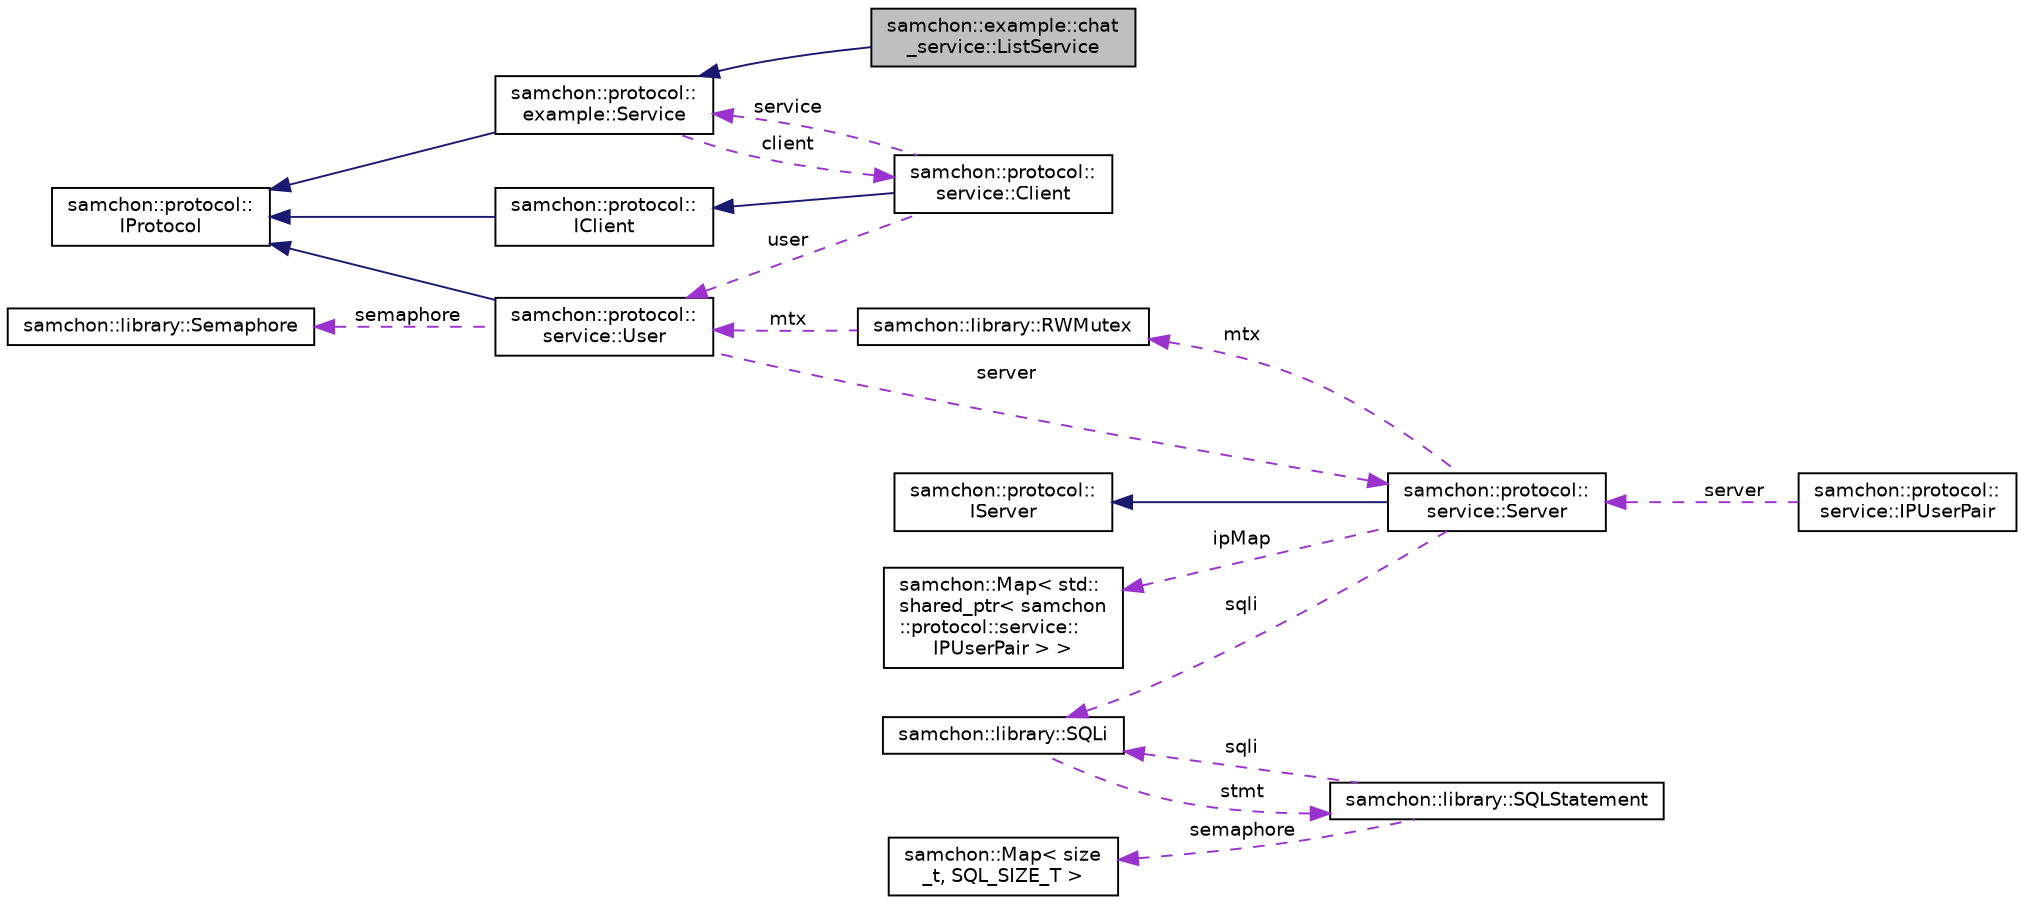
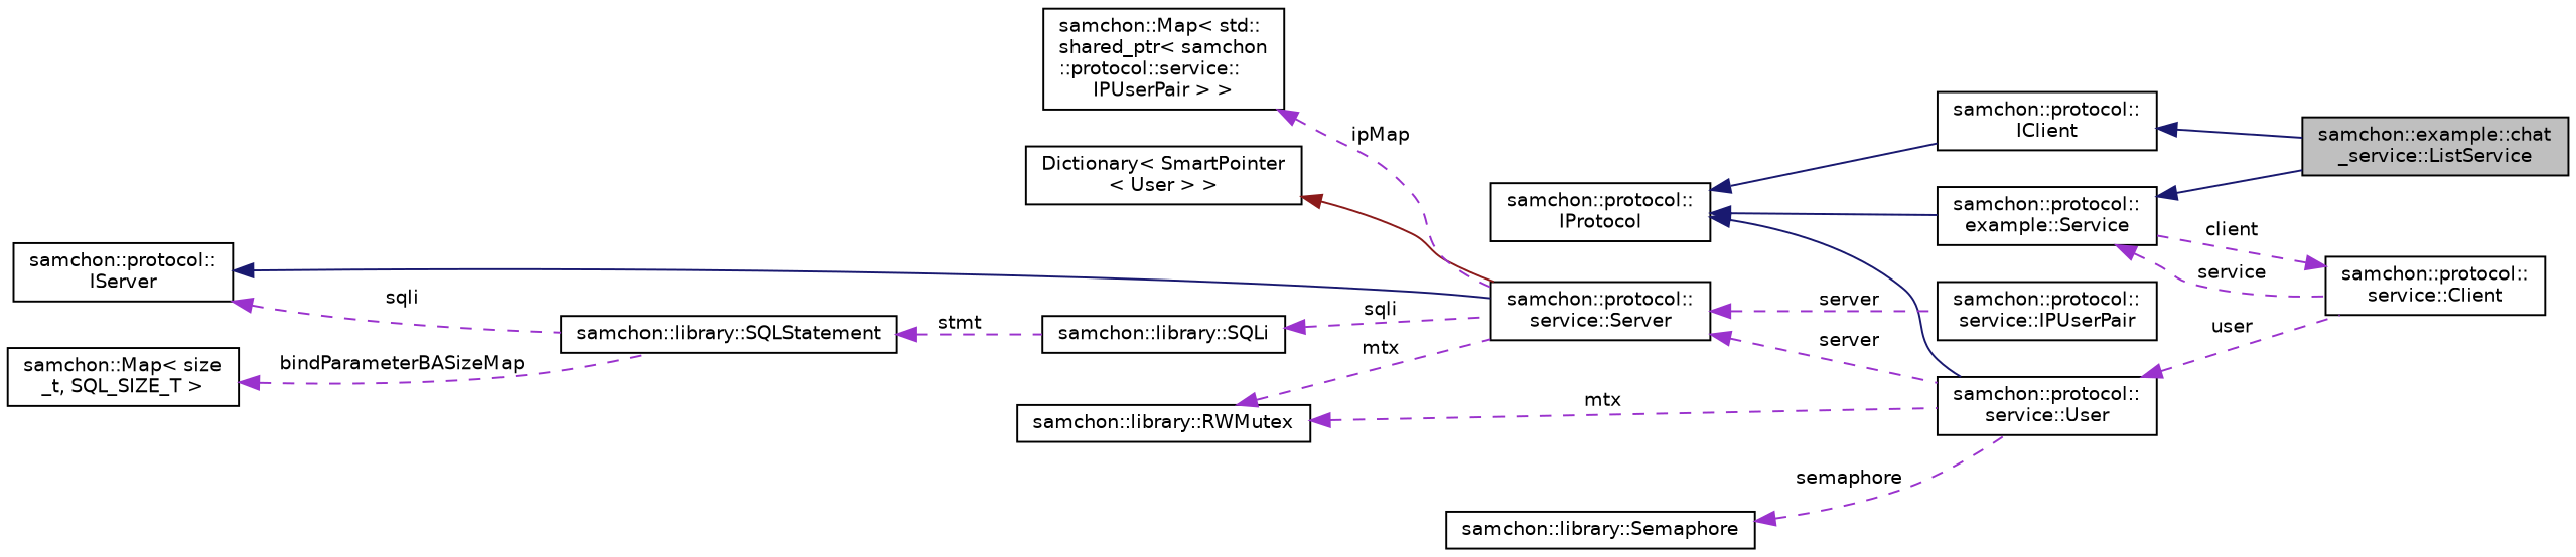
  digraph {
    rankdir=LR
    node [color=black fillcolor=white fontname=Helvetica fontsize=10 shape=record style=filled]
    edge [color=darkorchid3 dir=back fontname=Helvetica fontsize=10 labelfontname=Helvetica labelfontsize=10 style=dashed]
    n1 [fillcolor=grey75 fontcolor=black height=0.2 label="samchon::example::chat\l_service::ListService" width=0.4]
    n2 [height=0.2 label="samchon::protocol::\lexample::Service" width=0.4]
    n3 [height=0.2 label="samchon::protocol::\lservice::Client" width=0.4]
    n4 [height=0.2 label="samchon::protocol::\lIProtocol" width=0.4]
    n5 [height=0.2 label="samchon::protocol::\lIClient" width=0.4]
    n6 [height=0.2 label="samchon::protocol::\lservice::User" width=0.4]
    n7 [height=0.2 label="samchon::protocol::\lservice::Server" width=0.4]
    n8 [height=0.2 label="samchon::protocol::\lservice::IPUserPair" width=0.4]
+   n9 [height=0.2 label="Dictionary\< SmartPointer\l\< User \> \>" width=0.4]
    n10 [height=0.2 label="samchon::protocol::\lIServer" width=0.4]
    n11 [height=0.2 label="samchon::library::RWMutex" width=0.4]
    n12 [height=0.2 label="samchon::Map\< std::\lshared_ptr\< samchon\l::protocol::service::\lIPUserPair \> \>" width=0.4]
    n13 [height=0.2 label="samchon::library::SQLi" width=0.4]
    n14 [height=0.2 label="samchon::library::SQLStatement" width=0.4]
    n15 [height=0.2 label="samchon::Map\< size\l_t, SQL_SIZE_T \>" width=0.4]
    n16 [height=0.2 label="samchon::library::Semaphore" width=0.4]
    n2 -> n1 [color=midnightblue style=solid]
    n2 -> n3 [label=" service"]
    n3 -> n2 [label=" client"]
    n4 -> n2 [color=midnightblue style=solid]
    n4 -> n5 [color=midnightblue style=solid]
    n4 -> n6 [color=midnightblue style=solid]
-   n5 -> n3 [color=midnightblue style=solid]
+   n5 -> n1 [color=midnightblue style=solid]
    n6 -> n3 [label=" user"]
    n7 -> n6 [label=" server"]
    n7 -> n8 [label=" server"]
+   n9 -> n7 [color=firebrick4 style=solid]
    n10 -> n7 [color=midnightblue style=solid]
-   n6 -> n11 [label=" mtx"]
+   n11 -> n6 [label=" mtx"]
    n11 -> n7 [label=" mtx"]
    n12 -> n7 [label=" ipMap"]
    n13 -> n7 [label=" sqli"]
-   n13 -> n14 [label=" sqli"]
+   n10 -> n14 [label=" sqli"]
    n14 -> n13 [label=" stmt"]
-   n15 -> n14 [label=" semaphore"]
+   n15 -> n14 [label=" bindParameterBASizeMap"]
    n16 -> n6 [label=" semaphore"]
  }
